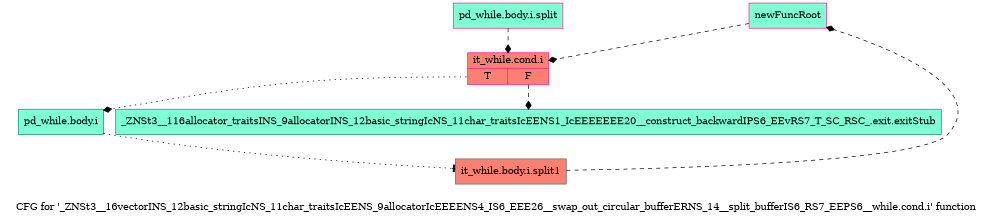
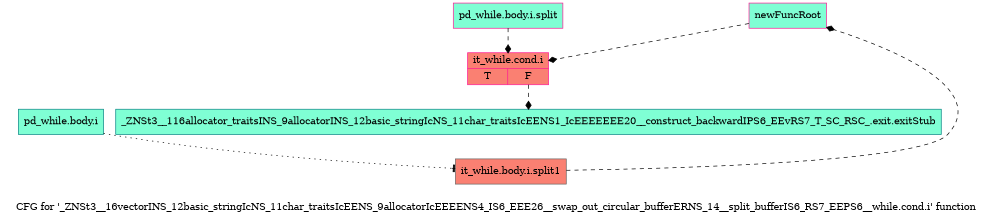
  digraph {
    label="CFG for '_ZNSt3__16vectorINS_12basic_stringIcNS_11char_traitsIcEENS_9allocatorIcEEEENS4_IS6_EEE26__swap_out_circular_bufferERNS_14__split_bufferIS6_RS7_EEPS6__while.cond.i' function"
    node [color=deeppink fillcolor=aquamarine shape=record style=filled]
    edge [arrowhead=diamond style=dashed]
    n1 [label="{newFuncRoot}"]
    n2 [fillcolor=salmon label="{it_while.cond.i|{<s0>T|<s1>F}}"]
    n3 [color=teal label="{_ZNSt3__116allocator_traitsINS_9allocatorINS_12basic_stringIcNS_11char_traitsIcEENS1_IcEEEEEEE20__construct_backwardIPS6_EEvRS7_T_SC_RSC_.exit.exitStub}"]
    n4 [color=teal label="{pd_while.body.i}"]
    n5 [color=gray40 fillcolor=salmon label="{it_while.body.i.split1}"]
    n6 [label="{pd_while.body.i.split}"]
    n1 -> n2
    n2 -> n3 [tailport=s1]
-   n2 -> n4 [style=dotted tailport=s0]
    n4 -> n5 [arrowhead=tee style=dotted]
    n5 -> n1
    n6 -> n2
  }
